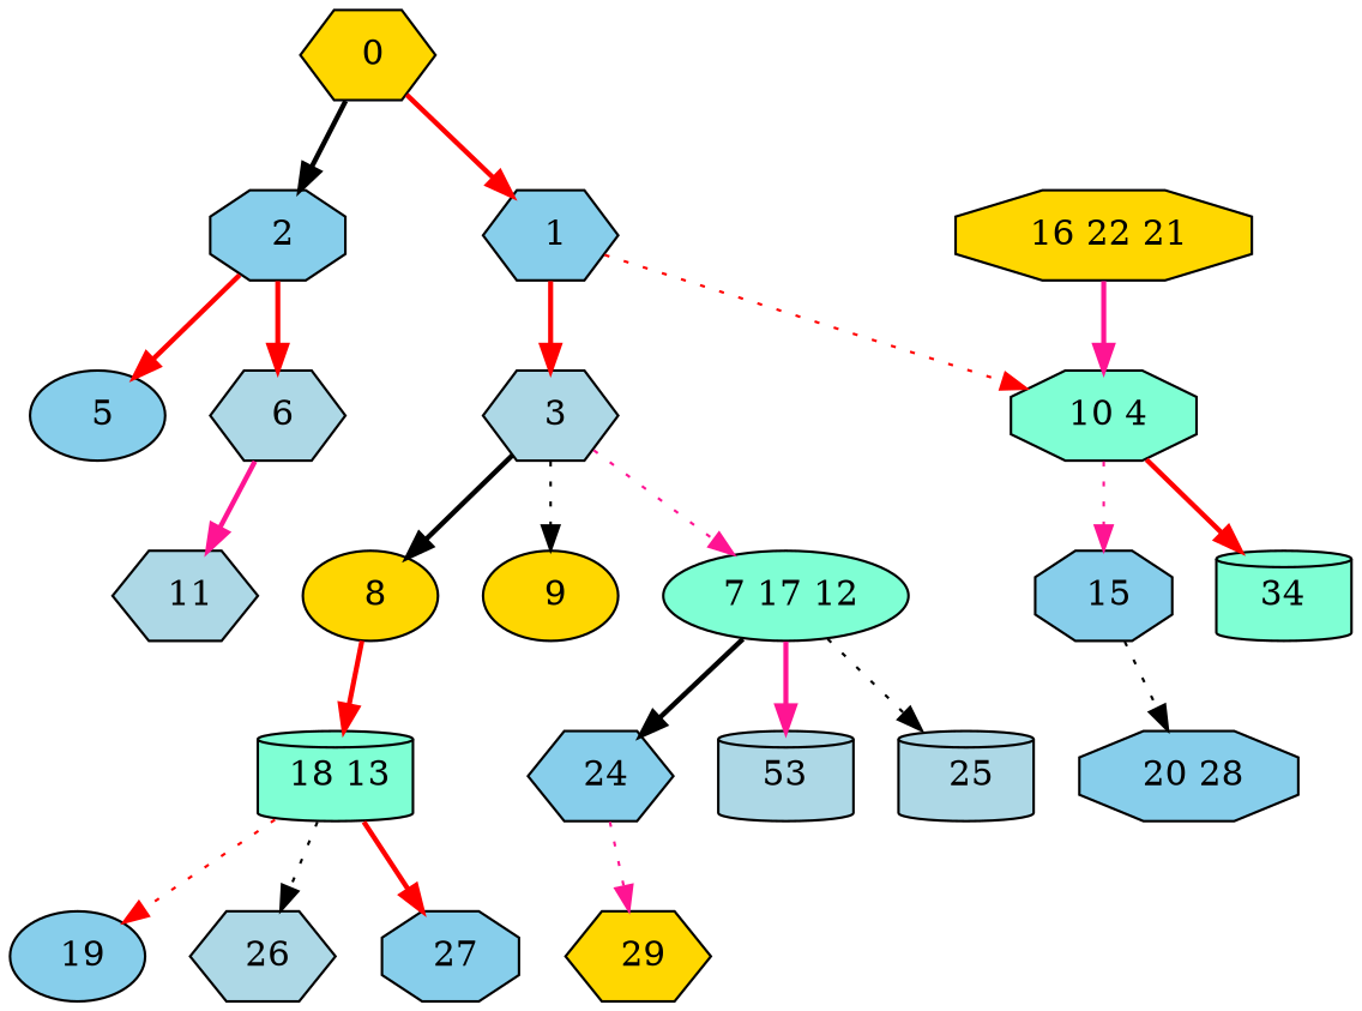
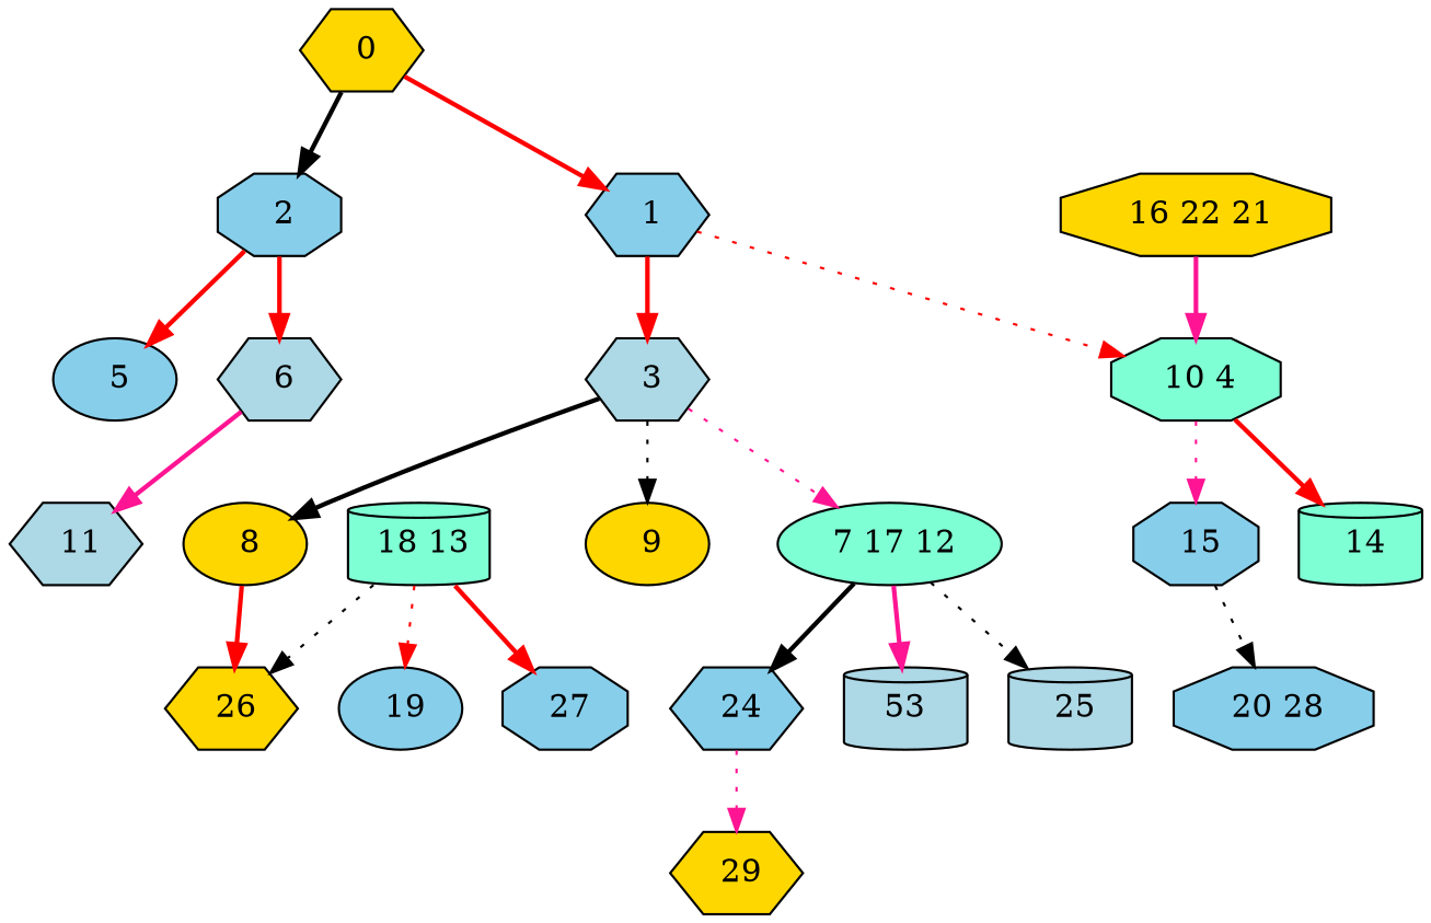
  digraph {
    node [fillcolor=skyblue shape=hexagon style=filled]
    edge [color=red style=bold]
    " 0" [fillcolor=gold]
    " 2" [shape=octagon]
    " 1"
    " 5" [shape=ellipse]
    " 6" [fillcolor=lightblue]
    " 3" [fillcolor=lightblue]
    " 10 4" [fillcolor=aquamarine shape=octagon]
    " 11" [fillcolor=lightblue]
    " 8" [fillcolor=gold shape=ellipse]
    " 9" [fillcolor=gold shape=ellipse]
    " 7 17 12" [fillcolor=aquamarine shape=ellipse]
    " 15" [shape=octagon]
-   " 14" [fillcolor=aquamarine shape=cylinder label=34]
+   " 14" [fillcolor=aquamarine shape=cylinder]
    " 18 13" [fillcolor=aquamarine shape=cylinder]
    " 24"
    n16 [fillcolor=lightblue label=53 shape=cylinder]
    " 25" [fillcolor=lightblue shape=cylinder]
    " 19" [shape=ellipse]
-   " 26" [fillcolor=lightblue]
+   " 26" [fillcolor=gold]
    " 27" [shape=octagon]
    " 29" [fillcolor=gold]
    " 20 28" [shape=octagon]
    " 16 22 21" [fillcolor=gold shape=octagon]
    " 0" -> " 2" [color=black]
    " 0" -> " 1"
    " 2" -> " 5"
    " 2" -> " 6"
    " 1" -> " 3"
    " 1" -> " 10 4" [style=dotted]
    " 6" -> " 11" [color=deeppink]
    " 3" -> " 8" [color=black]
    " 3" -> " 9" [color=black style=dotted]
    " 3" -> " 7 17 12" [color=deeppink style=dotted]
    " 10 4" -> " 15" [color=deeppink style=dotted]
    " 10 4" -> " 14"
-   " 8" -> " 18 13"
+   " 8" -> " 26"
    " 7 17 12" -> " 24" [color=black]
    " 7 17 12" -> n16 [color=deeppink]
    " 7 17 12" -> " 25" [color=black style=dotted]
    " 15" -> " 20 28" [color=black style=dotted]
    " 18 13" -> " 19" [style=dotted]
    " 18 13" -> " 26" [color=black style=dotted]
    " 18 13" -> " 27"
    " 24" -> " 29" [color=deeppink style=dotted]
    " 16 22 21" -> " 10 4" [color=deeppink]
  }
